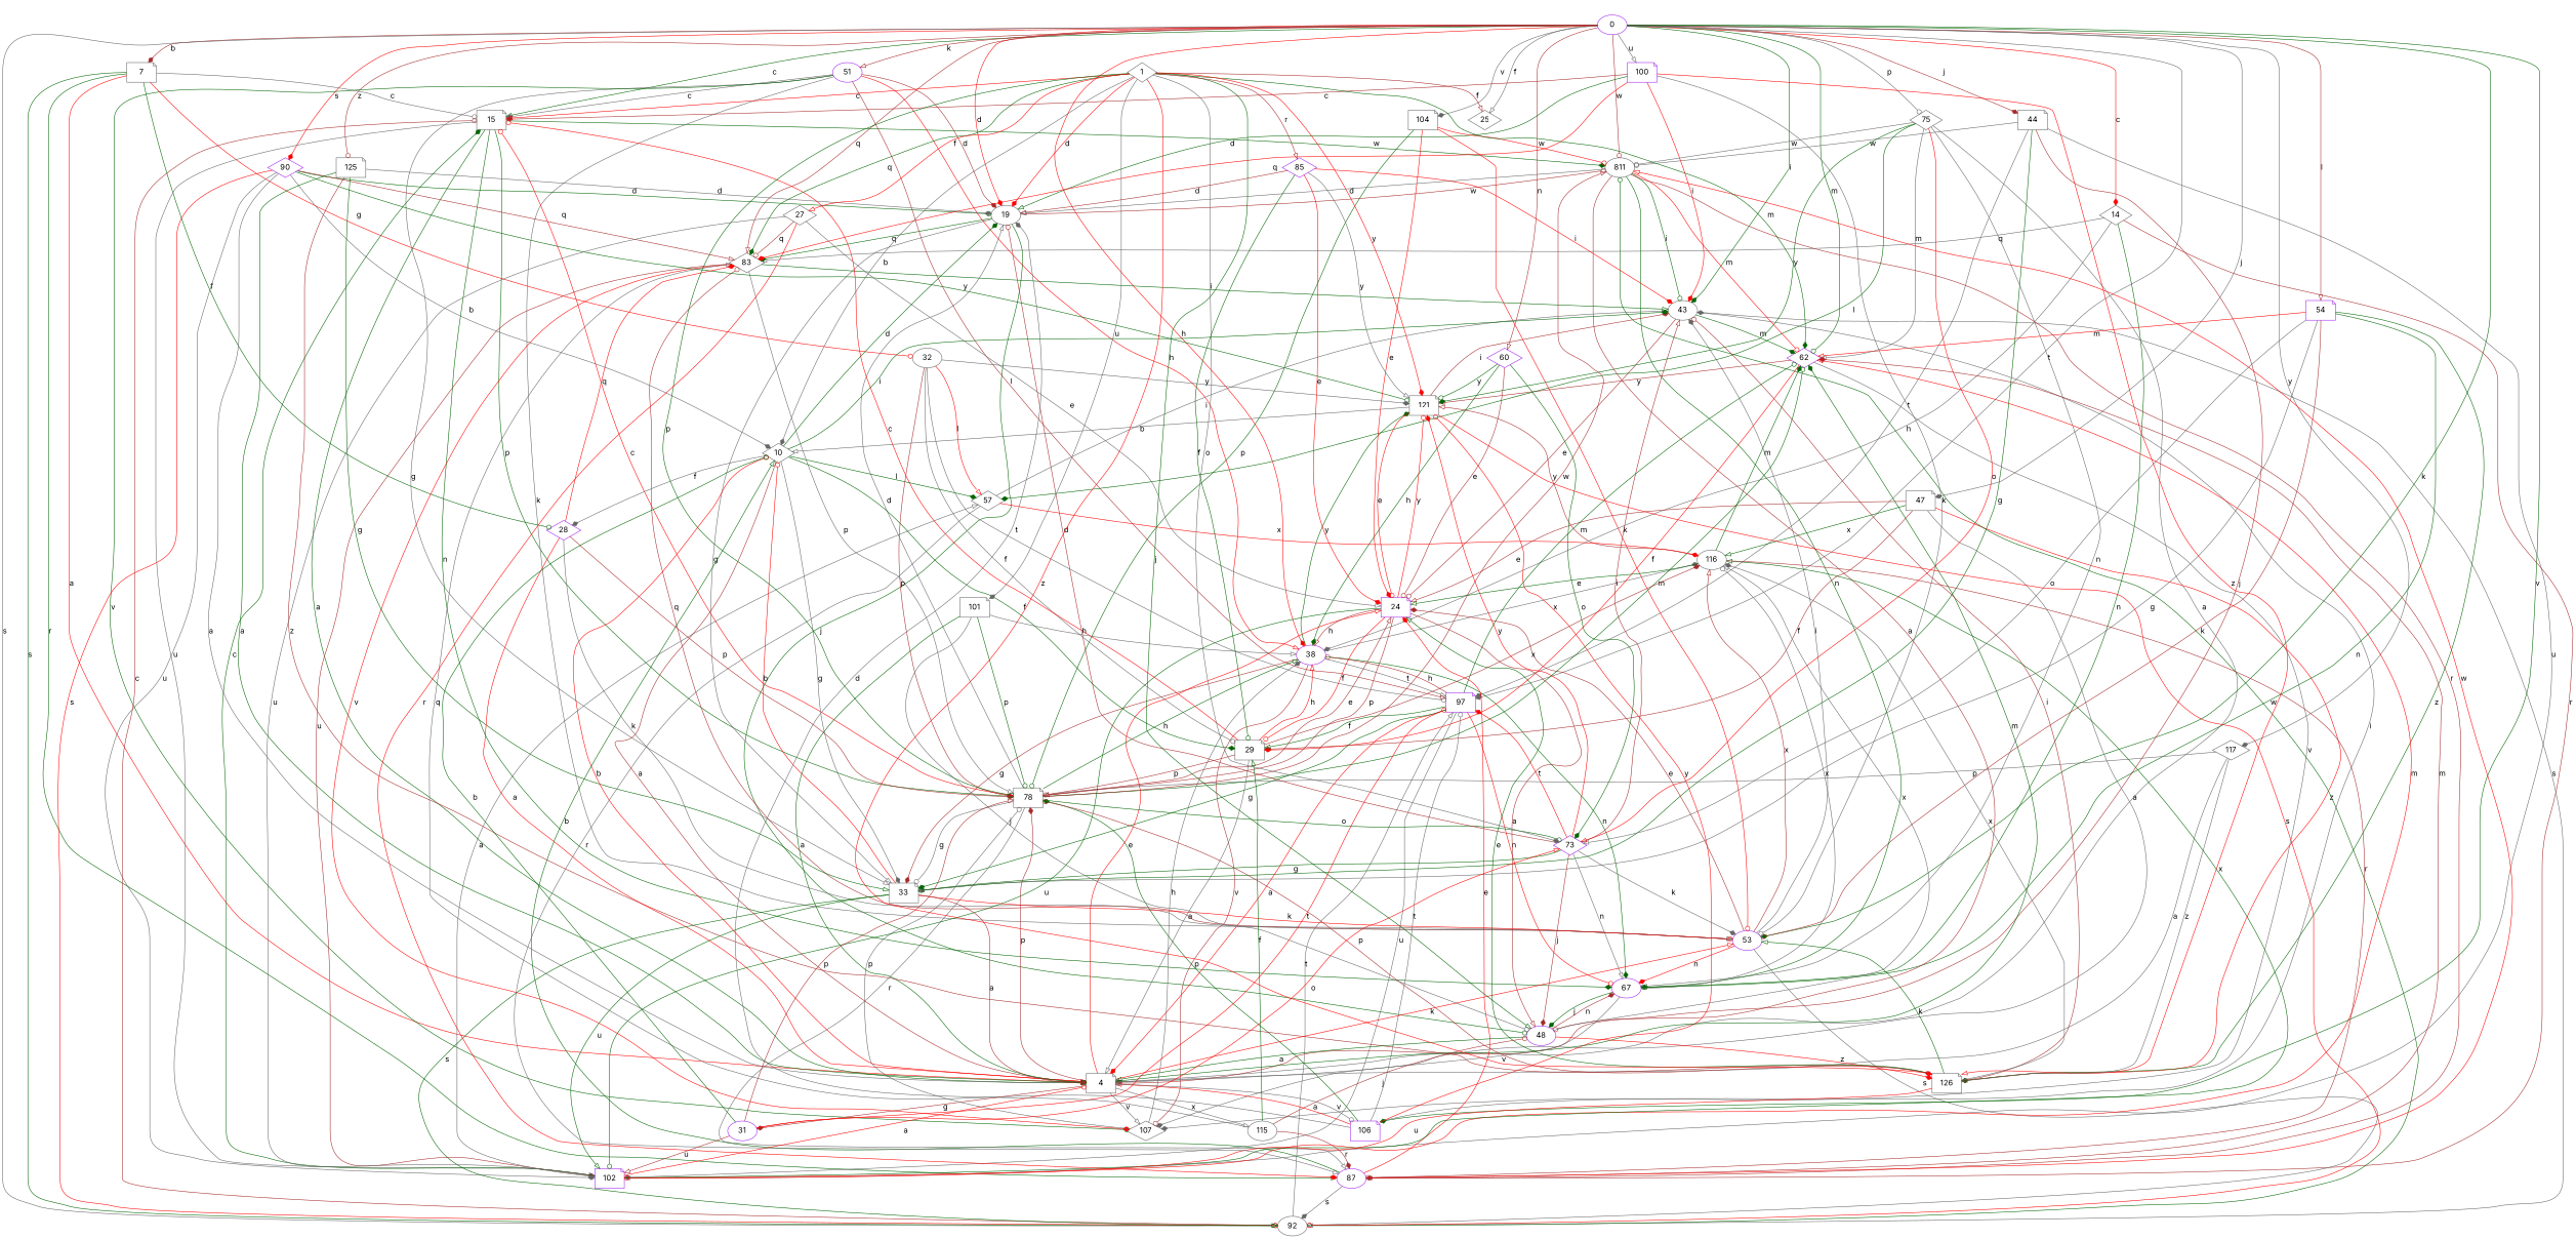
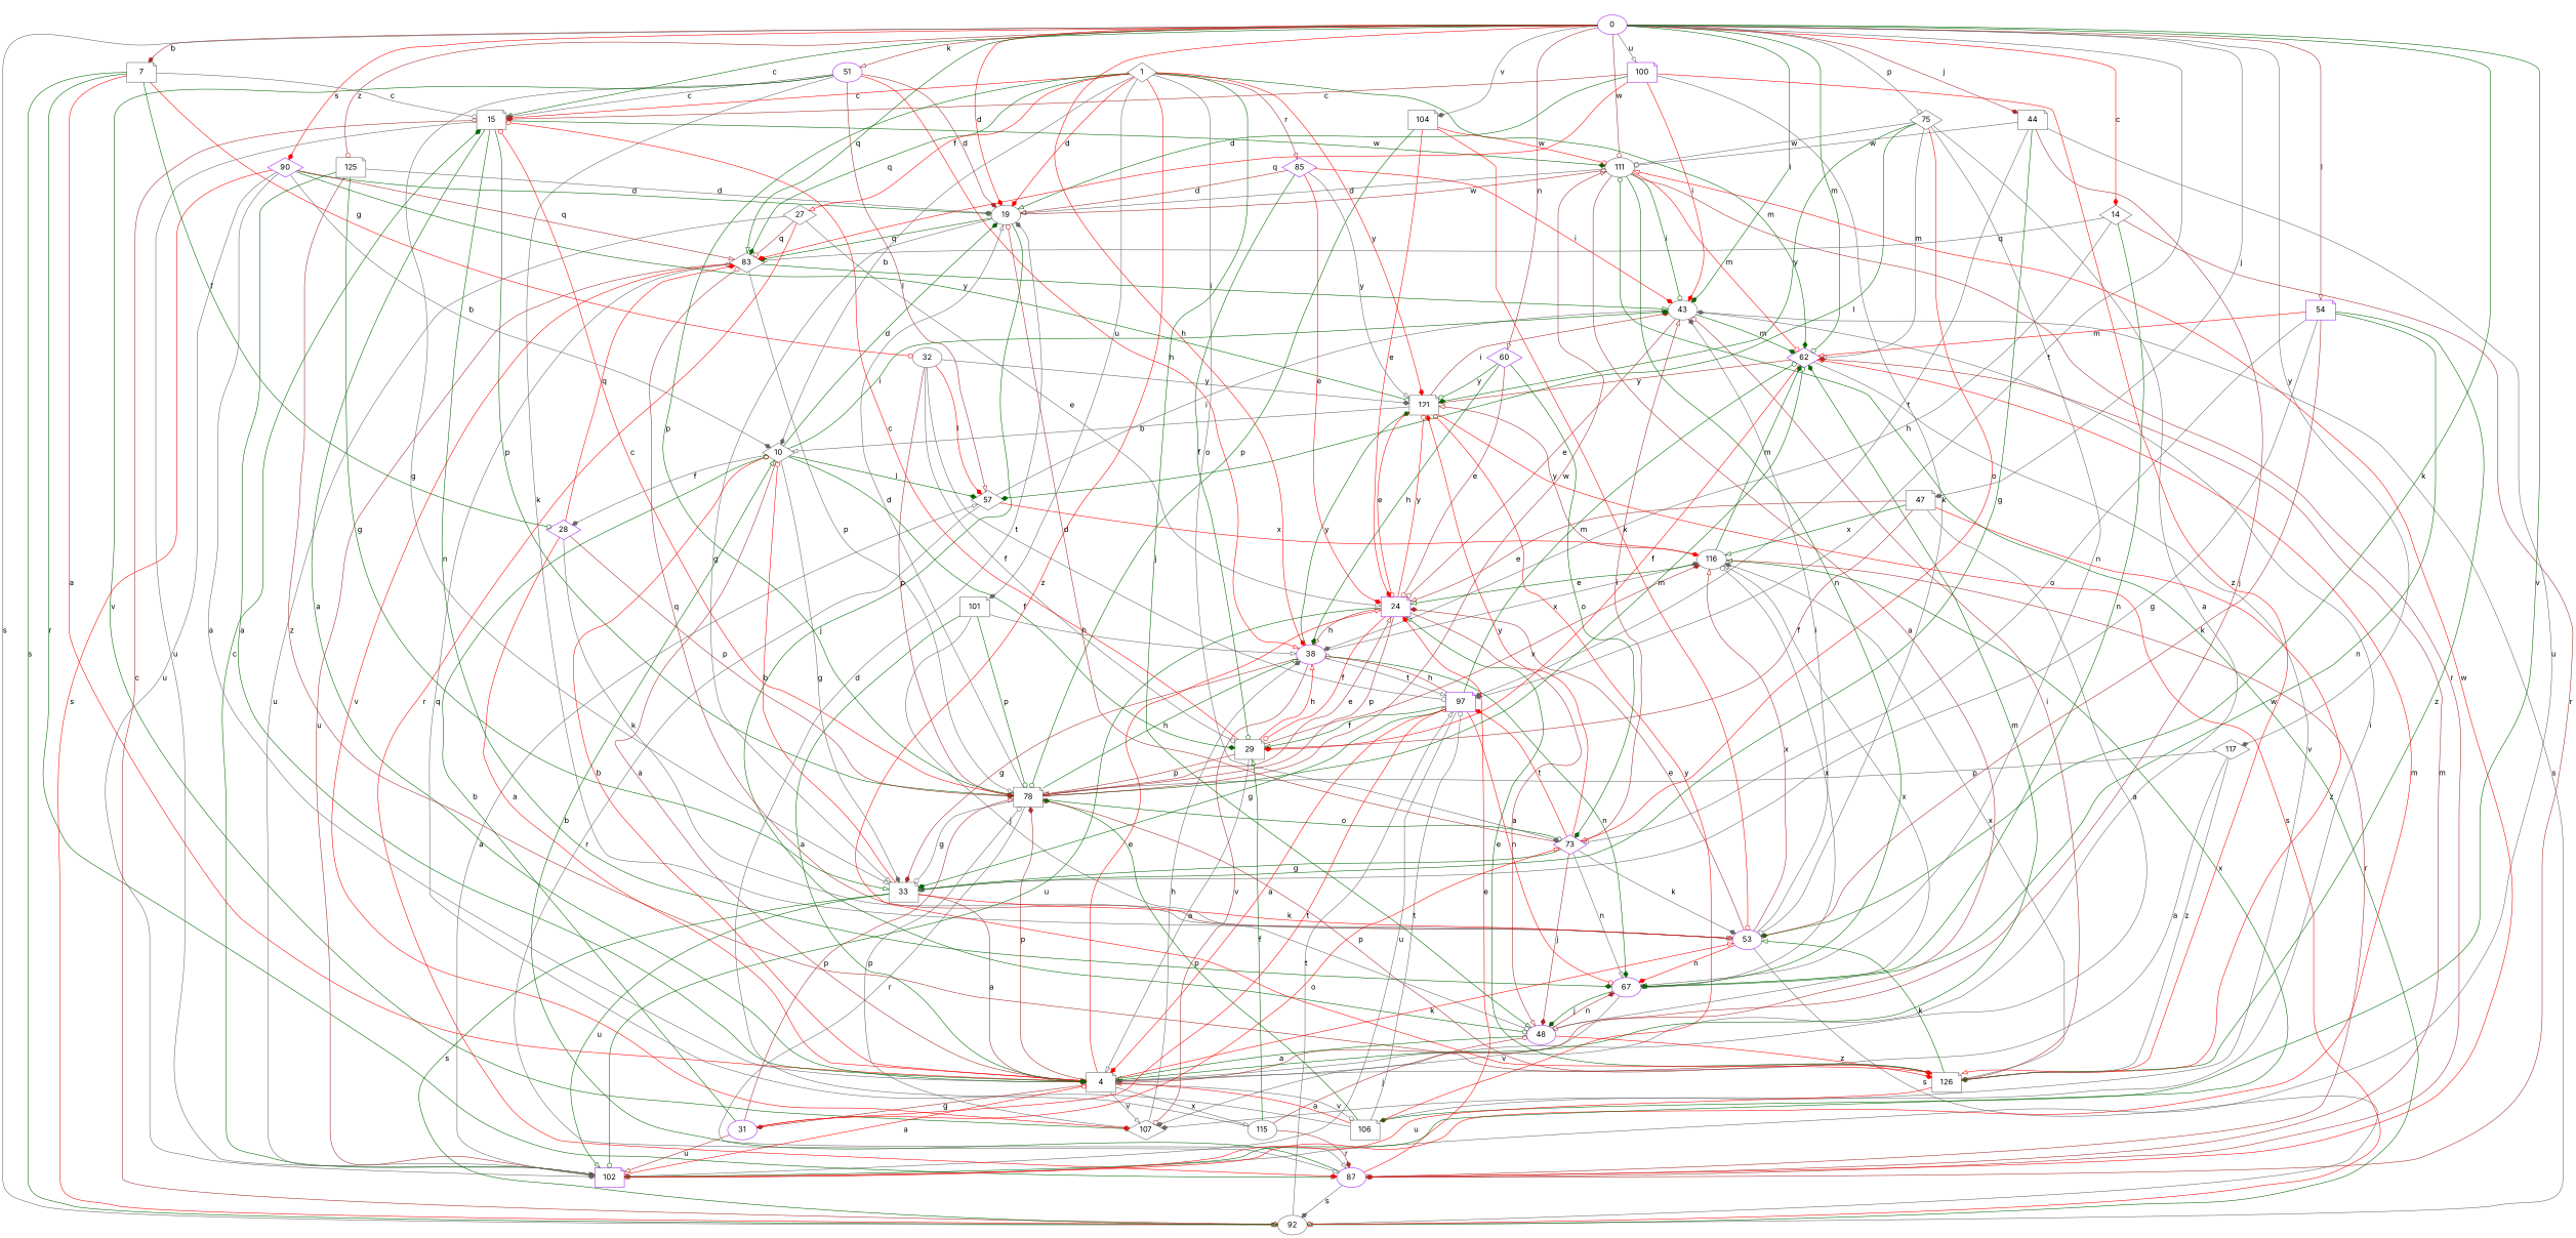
  strict digraph {
    fontname=Inter
    node [color=gray40 fontname=Inter shape=note]
    edge [arrowhead=diamond color=gray40 fontname=Inter]
    0 [color=purple shape=ellipse]
    7
    14 [shape=diamond]
    15
    19 [shape=ellipse]
-   25 [shape=diamond]
    38 [color=purple shape=ellipse]
    43 [shape=ellipse]
    44
    47
    51 [color=purple shape=ellipse]
    53 [color=purple shape=ellipse]
    54 [color=purple]
    62 [color=purple shape=diamond]
    n15 [color=purple label=60 shape=diamond]
    75 [shape=diamond]
    83 [shape=diamond]
    90 [color=purple shape=diamond]
    92 [shape=ellipse]
    97 [color=purple]
    100 [color=purple]
    104
-   106 [color=purple]
-   111 [shape=ellipse label=811]
+   106
+   111 [shape=ellipse]
    117 [shape=diamond]
    125
    4
    28 [color=purple shape=diamond]
    32 [shape=ellipse]
    87 [color=purple shape=ellipse]
    67 [color=purple shape=ellipse]
    78
    102 [color=purple]
    48 [color=purple shape=ellipse]
    33
    121
    107 [shape=diamond]
    116 [shape=ellipse]
    24 [color=purple]
    126
    29
    57 [shape=diamond]
    73 [color=purple shape=diamond]
    10 [shape=diamond]
    1 [shape=diamond]
    27 [shape=diamond]
    85 [color=purple shape=diamond]
    101
    31 [color=purple shape=ellipse]
    115 [shape=ellipse]
    0 -> 7 [color=brown label=b]
    0 -> 14 [color=red label=c]
    0 -> 15 [arrowhead=onormal color=darkgreen label=c]
    0 -> 19 [color=red label=d]
-   0 -> 25 [arrowhead=onormal label=f]
    0 -> 38 [color=red label=h]
    0 -> 43 [color=darkgreen label=i]
    0 -> 44 [color=brown label=j]
    0 -> 47 [label=j]
    0 -> 51 [arrowhead=onormal color=brown label=k]
    0 -> 53 [color=darkgreen label=k]
    0 -> 54 [arrowhead=onormal color=brown label=l]
    0 -> 62 [arrowhead=odot color=darkgreen label=m]
    0 -> n15 [arrowhead=onormal color=brown label=n]
    0 -> 75 [arrowhead=odot label=p]
-   0 -> 83 [arrowhead=onormal color=brown label=q]
+   0 -> 83 [arrowhead=onormal color=darkgreen label=q]
    0 -> 90 [color=red label=s]
    0 -> 92 [arrowhead=odot label=s]
    0 -> 97 [label=t]
    0 -> 100 [arrowhead=onormal label=u]
    0 -> 104 [label=v]
    0 -> 106 [color=darkgreen label=v]
    0 -> 111 [arrowhead=odot color=brown label=w]
    0 -> 117 [label=y]
    0 -> 125 [arrowhead=odot color=brown label=z]
    7 -> 15 [arrowhead=odot label=c]
    7 -> 92 [arrowhead=onormal color=darkgreen label=s]
    7 -> 4 [arrowhead=onormal color=red label=a]
    7 -> 28 [arrowhead=odot color=darkgreen label=f]
    7 -> 32 [arrowhead=odot color=red label=g]
    7 -> 87 [arrowhead=onormal color=darkgreen label=r]
    14 -> 38 [label=h]
    14 -> 83 [arrowhead=onormal label=q]
    14 -> 87 [arrowhead=onormal color=brown label=r]
    14 -> 67 [arrowhead=odot color=darkgreen label=n]
    15 -> 111 [color=darkgreen label=w]
    15 -> 4 [arrowhead=onormal color=darkgreen label=a]
    15 -> 67 [color=darkgreen label=n]
    15 -> 78 [arrowhead=onormal color=darkgreen label=p]
    15 -> 102 [arrowhead=onormal label=u]
    19 -> 83 [color=darkgreen label=q]
    19 -> 111 [arrowhead=odot color=brown label=w]
    19 -> 48 [arrowhead=odot color=darkgreen label=j]
    19 -> 33 [arrowhead=onormal label=g]
    38 -> 97 [arrowhead=onormal label=t]
    38 -> 67 [color=darkgreen label=n]
    38 -> 33 [color=brown label=g]
    38 -> 121 [color=darkgreen label=y]
    38 -> 107 [arrowhead=odot color=brown label=v]
    38 -> 116 [label=x]
    43 -> 62 [color=darkgreen label=m]
    43 -> 92 [arrowhead=onormal label=s]
    43 -> 24 [arrowhead=odot color=brown label=e]
    44 -> 97 [label=t]
    44 -> 111 [arrowhead=odot label=w]
    44 -> 102 [arrowhead=onormal label=u]
    44 -> 48 [arrowhead=odot color=brown label=j]
    44 -> 33 [arrowhead=onormal color=darkgreen label=g]
    47 -> 4 [arrowhead=onormal label=a]
    47 -> 116 [arrowhead=onormal color=darkgreen label=x]
    47 -> 24 [arrowhead=onormal color=brown label=e]
    47 -> 126 [color=red label=z]
    47 -> 29 [color=brown label=f]
    51 -> 15 [label=c]
    51 -> 19 [color=brown label=d]
    51 -> 38 [arrowhead=onormal color=red label=h]
    51 -> 53 [arrowhead=onormal label=k]
    51 -> 33 [arrowhead=onormal label=g]
    51 -> 107 [arrowhead=odot color=darkgreen label=v]
-   51 -> 97 [arrowhead=onormal color=brown label=l]
+   51 -> 57 [arrowhead=onormal color=brown label=l]
    53 -> 43 [label=i]
    53 -> 83 [arrowhead=odot color=brown label=q]
    53 -> 92 [arrowhead=odot label=s]
    53 -> 67 [color=red label=n]
    53 -> 116 [arrowhead=onormal color=brown label=x]
    53 -> 24 [color=brown label=e]
    54 -> 53 [arrowhead=odot color=brown label=k]
    54 -> 62 [arrowhead=onormal color=red label=m]
    54 -> 67 [arrowhead=onormal color=darkgreen label=n]
    54 -> 33 [label=g]
    54 -> 126 [color=darkgreen label=z]
    54 -> 73 [arrowhead=onormal label=o]
    62 -> 121 [arrowhead=onormal color=brown label=y]
    62 -> 107 [label=v]
    62 -> 29 [color=red label=f]
    n15 -> 38 [color=darkgreen label=h]
    n15 -> 121 [arrowhead=odot color=darkgreen label=y]
    n15 -> 24 [arrowhead=odot color=brown label=e]
    n15 -> 73 [color=darkgreen label=o]
    75 -> 62 [arrowhead=onormal label=m]
    75 -> 111 [arrowhead=odot label=w]
    75 -> 4 [label=a]
    75 -> 67 [arrowhead=onormal label=n]
    75 -> 121 [color=darkgreen label=y]
    75 -> 57 [color=darkgreen label=l]
    75 -> 73 [arrowhead=onormal color=red label=o]
    83 -> 43 [arrowhead=onormal color=darkgreen label=i]
    83 -> 78 [arrowhead=onormal label=p]
    83 -> 102 [color=brown label=u]
    83 -> 107 [color=red label=v]
    90 -> 19 [arrowhead=odot color=darkgreen label=d]
    90 -> 83 [arrowhead=onormal color=brown label=q]
    90 -> 92 [arrowhead=odot color=red label=s]
    90 -> 4 [arrowhead=odot label=a]
    90 -> 102 [label=u]
    90 -> 121 [arrowhead=odot color=darkgreen label=y]
    90 -> 10 [label=b]
    92 -> 15 [arrowhead=odot color=brown label=c]
    92 -> 97 [arrowhead=onormal label=t]
    92 -> 111 [arrowhead=odot color=darkgreen label=w]
    97 -> 38 [arrowhead=odot color=brown label=h]
    97 -> 62 [arrowhead=odot color=darkgreen label=m]
    97 -> 4 [color=red label=a]
    97 -> 67 [arrowhead=odot color=red label=n]
    97 -> 102 [label=u]
    97 -> 33 [color=darkgreen label=g]
    97 -> 29 [arrowhead=onormal color=darkgreen label=f]
    100 -> 15 [color=brown label=c]
    100 -> 19 [arrowhead=onormal color=darkgreen label=d]
    100 -> 43 [color=red label=i]
    100 -> 53 [arrowhead=odot label=k]
    100 -> 83 [color=red label=q]
    100 -> 126 [arrowhead=onormal color=red label=z]
    104 -> 53 [arrowhead=odot color=red label=k]
    104 -> 111 [arrowhead=odot color=red label=w]
    104 -> 78 [arrowhead=odot color=darkgreen label=p]
    104 -> 24 [color=red label=e]
    106 -> 43 [label=i]
    106 -> 83 [arrowhead=onormal label=q]
    106 -> 97 [arrowhead=odot label=t]
    106 -> 4 [arrowhead=onormal color=red label=a]
    106 -> 78 [color=darkgreen label=p]
    106 -> 121 [arrowhead=odot color=red label=y]
    111 -> 19 [arrowhead=onormal label=d]
    111 -> 43 [arrowhead=odot color=darkgreen label=i]
    111 -> 62 [arrowhead=odot color=red label=m]
    111 -> 4 [arrowhead=odot color=brown label=a]
    111 -> 87 [color=brown label=r]
    111 -> 67 [color=darkgreen label=n]
    117 -> 4 [arrowhead=odot label=a]
    117 -> 78 [arrowhead=odot label=p]
    117 -> 126 [arrowhead=onormal label=z]
    125 -> 19 [label=d]
    125 -> 4 [color=darkgreen label=a]
    125 -> 33 [arrowhead=onormal color=darkgreen label=g]
    125 -> 126 [arrowhead=onormal color=brown label=z]
    4 -> 53 [arrowhead=onormal color=red label=k]
    4 -> 62 [color=darkgreen label=m]
    4 -> 106 [arrowhead=odot label=v]
    4 -> 78 [color=brown label=p]
    4 -> 107 [arrowhead=onormal label=v]
    4 -> 24 [arrowhead=onormal color=red label=e]
    4 -> 10 [arrowhead=odot color=red label=b]
    4 -> 31 [color=brown label=g]
    4 -> 115 [arrowhead=onormal label=x]
    28 -> 53 [arrowhead=onormal label=k]
    28 -> 83 [color=red label=q]
    28 -> 4 [arrowhead=onormal color=red label=a]
    28 -> 78 [color=brown label=p]
    32 -> 97 [arrowhead=odot label=t]
    32 -> 78 [color=brown label=p]
    32 -> 121 [label=y]
    32 -> 29 [arrowhead=odot label=f]
-   32 -> 57 [arrowhead=onormal color=red label=l]
+   32 -> 57 [color=red label=l]
    87 -> 62 [color=brown label=m]
    87 -> 92 [label=s]
    87 -> 111 [arrowhead=onormal color=red label=w]
    87 -> 24 [color=red label=e]
    87 -> 10 [arrowhead=onormal color=darkgreen label=b]
    67 -> 48 [color=darkgreen label=j]
    67 -> 107 [label=v]
    67 -> 116 [arrowhead=odot label=x]
    78 -> 15 [arrowhead=odot color=red label=c]
    78 -> 19 [arrowhead=onormal label=d]
    78 -> 38 [arrowhead=onormal color=darkgreen label=h]
    78 -> 62 [arrowhead=odot color=darkgreen label=m]
    78 -> 111 [arrowhead=onormal color=brown label=w]
    78 -> 87 [arrowhead=onormal label=r]
    78 -> 33 [arrowhead=odot label=g]
    78 -> 24 [arrowhead=onormal color=brown label=e]
    78 -> 73 [arrowhead=odot color=darkgreen label=o]
    102 -> 15 [color=darkgreen label=c]
    102 -> 62 [arrowhead=onormal color=red label=m]
    102 -> 4 [arrowhead=odot color=red label=a]
    102 -> 116 [arrowhead=onormal color=darkgreen label=x]
    102 -> 57 [arrowhead=onormal label=a]
    48 -> 4 [arrowhead=onormal color=darkgreen label=a]
    48 -> 67 [color=brown label=n]
    48 -> 116 [arrowhead=onormal label=x]
    48 -> 126 [color=red label=z]
    33 -> 53 [arrowhead=odot color=red label=k]
    33 -> 92 [arrowhead=onormal color=darkgreen label=s]
    33 -> 4 [arrowhead=onormal color=brown label=a]
    33 -> 102 [arrowhead=onormal color=darkgreen label=u]
    33 -> 10 [arrowhead=odot color=red label=b]
    121 -> 43 [color=brown label=i]
    121 -> 92 [arrowhead=odot color=red label=s]
    121 -> 24 [arrowhead=odot color=red label=e]
    121 -> 10 [arrowhead=onormal label=b]
    107 -> 38 [label=h]
    107 -> 78 [arrowhead=odot label=p]
    116 -> 62 [color=darkgreen label=m]
    116 -> 87 [arrowhead=odot color=brown label=r]
    116 -> 121 [arrowhead=onormal color=brown label=y]
    116 -> 24 [arrowhead=onormal color=darkgreen label=e]
    24 -> 38 [arrowhead=onormal color=brown label=h]
    24 -> 78 [arrowhead=onormal color=brown label=p]
    24 -> 102 [arrowhead=odot color=darkgreen label=u]
    24 -> 48 [arrowhead=onormal color=brown label=a]
    24 -> 121 [arrowhead=odot color=red label=y]
    24 -> 29 [arrowhead=odot color=red label=f]
    126 -> 43 [arrowhead=odot color=brown label=i]
    126 -> 53 [arrowhead=onormal color=darkgreen label=k]
    126 -> 78 [arrowhead=odot color=brown label=p]
    126 -> 102 [arrowhead=odot color=red label=u]
    126 -> 116 [label=x]
    126 -> 24 [arrowhead=onormal color=darkgreen label=e]
    29 -> 15 [arrowhead=odot color=red label=c]
    29 -> 38 [arrowhead=onormal color=red label=h]
    29 -> 4 [arrowhead=onormal label=a]
    29 -> 78 [arrowhead=onormal color=brown label=p]
    29 -> 116 [color=brown label=x]
    57 -> 43 [arrowhead=onormal label=i]
    57 -> 87 [arrowhead=onormal label=r]
    57 -> 116 [color=red label=x]
    73 -> 19 [arrowhead=odot color=brown label=d]
    73 -> 43 [arrowhead=onormal color=brown label=i]
    73 -> 53 [label=k]
    73 -> 97 [color=red label=t]
    73 -> 67 [arrowhead=onormal label=n]
    73 -> 48 [color=brown label=j]
    73 -> 33 [arrowhead=odot color=darkgreen label=g]
    73 -> 121 [color=red label=y]
    10 -> 19 [color=darkgreen label=d]
    10 -> 43 [color=darkgreen label=i]
    10 -> 4 [color=brown label=a]
    10 -> 28 [label=f]
    10 -> 33 [label=g]
    10 -> 29 [color=darkgreen label=f]
    10 -> 57 [color=darkgreen label=l]
    1 -> 15 [arrowhead=onormal color=red label=c]
    1 -> 19 [color=red label=d]
-   1 -> 25 [arrowhead=onormal color=brown label=f]
    1 -> 62 [color=darkgreen label=m]
    1 -> 83 [color=darkgreen label=q]
    1 -> 78 [arrowhead=odot color=darkgreen label=p]
    1 -> 48 [arrowhead=onormal color=darkgreen label=j]
    1 -> 121 [color=red label=y]
    1 -> 126 [color=red label=z]
    1 -> 73 [label=o]
    1 -> 10 [label=b]
    1 -> 27 [arrowhead=onormal color=red label=f]
    1 -> 85 [arrowhead=onormal color=brown label=r]
    1 -> 101 [label=u]
    27 -> 83 [arrowhead=odot color=brown label=q]
    27 -> 87 [color=red label=r]
    27 -> 102 [arrowhead=onormal label=u]
    27 -> 24 [arrowhead=onormal label=e]
    85 -> 19 [arrowhead=onormal color=brown label=d]
    85 -> 43 [color=red label=i]
    85 -> 121 [arrowhead=onormal label=y]
    85 -> 24 [color=red label=e]
    85 -> 29 [arrowhead=odot color=darkgreen label=f]
    101 -> 38 [arrowhead=onormal label=h]
-   101 -> 4 [arrowhead=odot color=darkgreen label=a]
+   101 -> 4 [color=darkgreen label=a]
    101 -> 78 [arrowhead=odot color=darkgreen label=p]
    101 -> 48 [arrowhead=odot label=j]
    31 -> 97 [arrowhead=odot color=red label=t]
    31 -> 78 [arrowhead=onormal color=brown label=p]
    31 -> 102 [arrowhead=onormal color=brown label=u]
    31 -> 73 [arrowhead=onormal color=red label=o]
    31 -> 10 [arrowhead=odot color=darkgreen label=b]
    115 -> 19 [label=d]
    115 -> 87 [color=brown label=r]
    115 -> 48 [arrowhead=odot color=brown label=j]
    115 -> 29 [arrowhead=onormal color=darkgreen label=f]
  }
